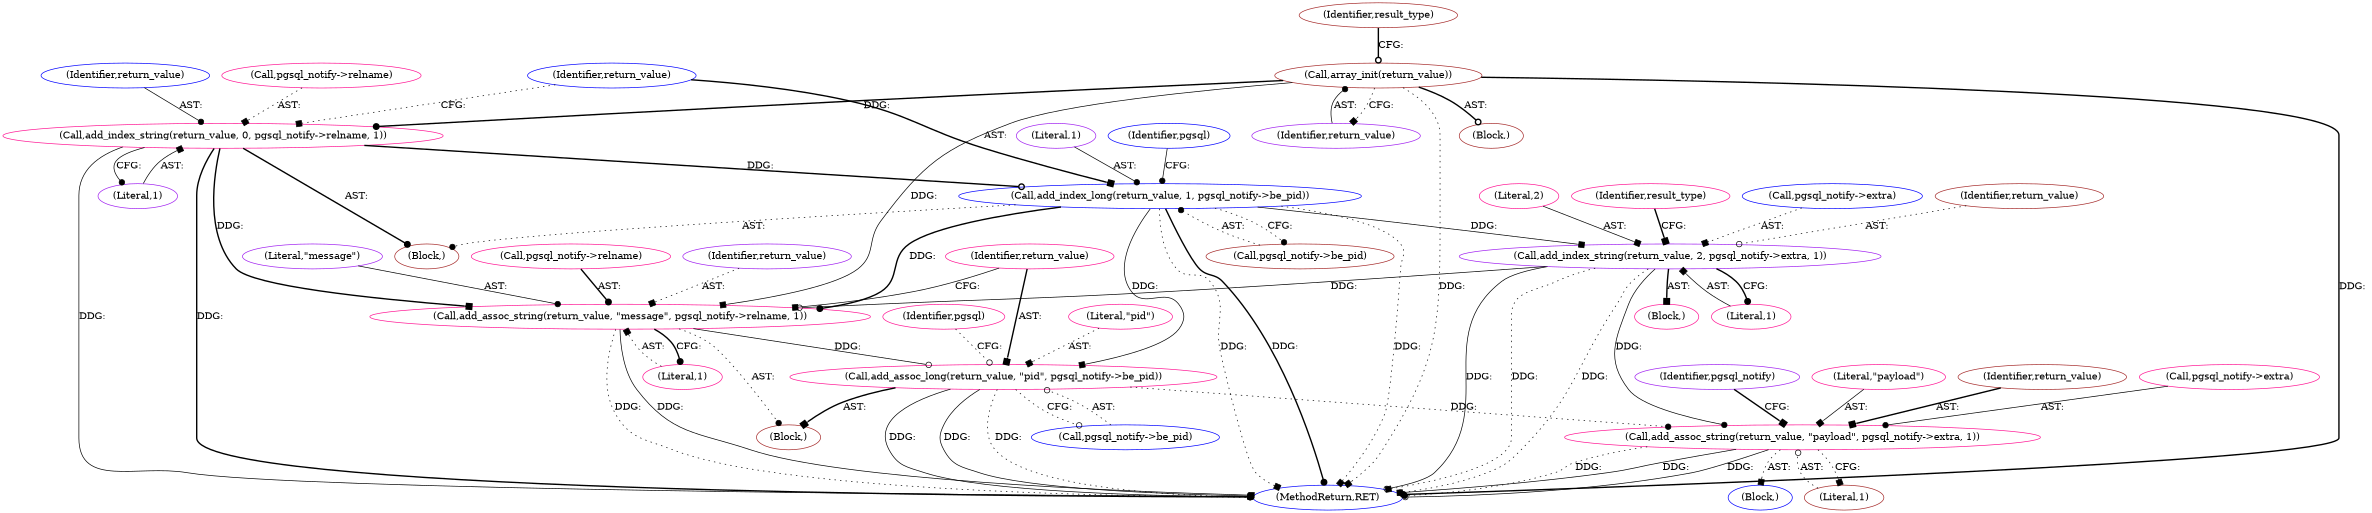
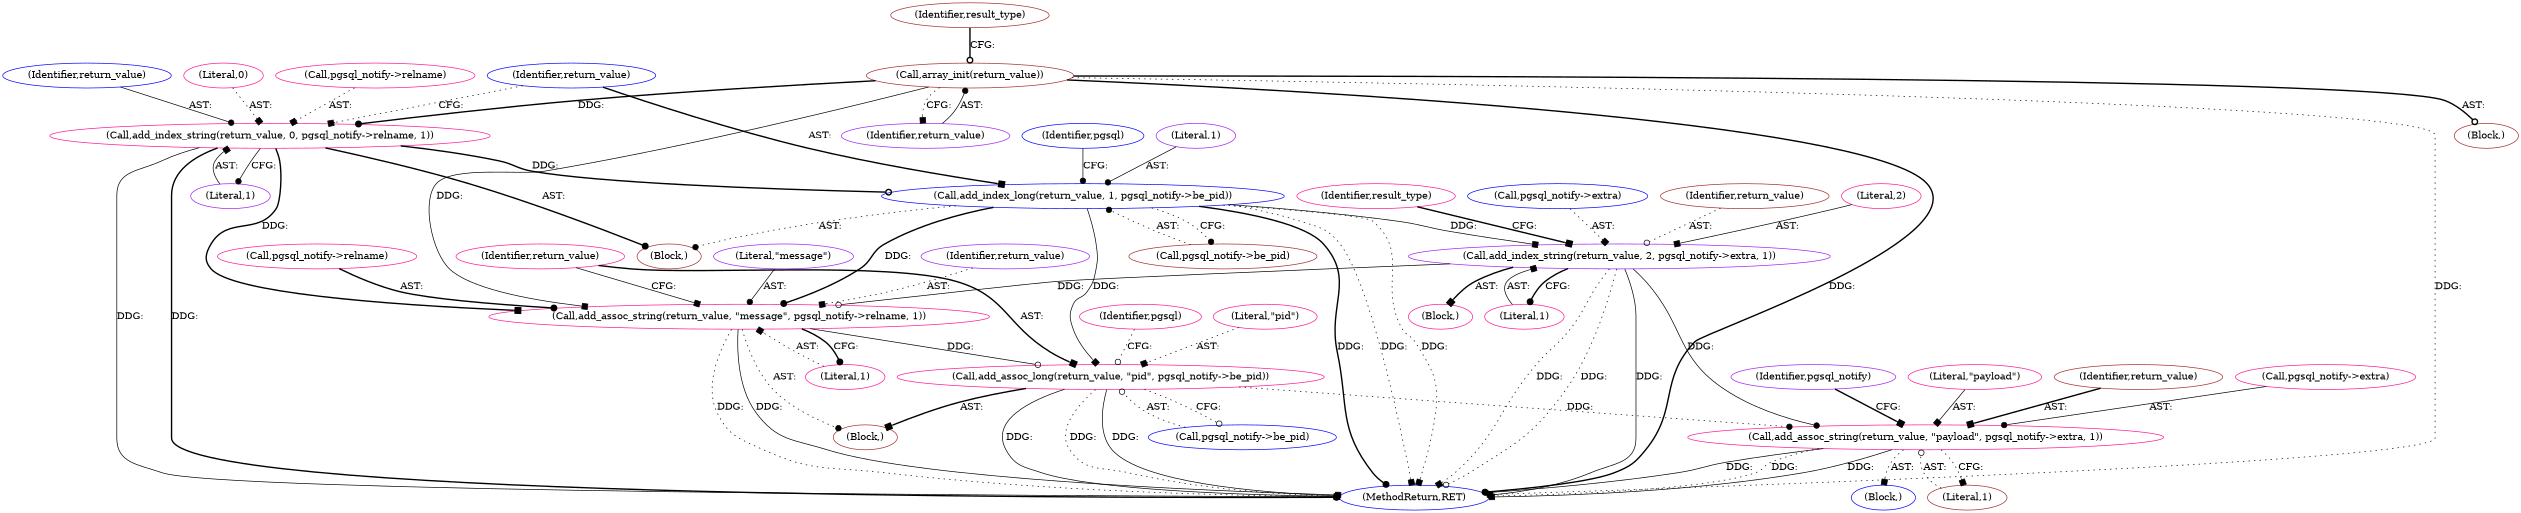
  digraph {
    fontname="DejaVu Serif"
    node [color=deeppink fontname="DejaVu Serif"]
    edge [arrowhead=box fontname="DejaVu Serif" style=dotted]
    n1 [label="(Call,add_index_string(return_value, 0, pgsql_notify->relname, 1))"]
    n2 [color=blue label="(Call,add_index_long(return_value, 1, pgsql_notify->be_pid))"]
    n3 [label="(Call,add_assoc_string(return_value, \"message\", pgsql_notify->relname, 1))"]
    n4 [color=blue label="(MethodReturn,RET)"]
    n5 [color=purple label="(Literal,1)"]
    n6 [color=brown label="(Block,)"]
    n7 [color=purple label="(Call,add_index_string(return_value, 2, pgsql_notify->extra, 1))"]
    n8 [label="(Call,add_assoc_long(return_value, \"pid\", pgsql_notify->be_pid))"]
    n9 [color=brown label="(Call,pgsql_notify->be_pid)"]
    n10 [color=brown label="(Block,)"]
    n11 [label="(Literal,1)"]
    n12 [color=brown label="(Call,array_init(return_value))"]
    n13 [color=purple label="(Identifier,return_value)"]
    n14 [color=brown label="(Block,)"]
    n15 [label="(Call,add_assoc_string(return_value, \"payload\", pgsql_notify->extra, 1))"]
    n16 [label="(Block,)"]
    n17 [label="(Literal,1)"]
    n18 [color=blue label="(Call,pgsql_notify->be_pid)"]
    n19 [color=blue label="(Block,)"]
    n20 [color=brown label="(Literal,1)"]
    n21 [color=blue label="(Identifier,pgsql)"]
    n22 [color=purple label="(Identifier,return_value)"]
    n23 [label="(Literal,\"pid\")"]
    n24 [color=purple label="(Identifier,pgsql_notify)"]
+   n25 [label="(Literal,0)"]
    n26 [label="(Literal,2)"]
    n27 [label="(Literal,\"payload\")"]
    n28 [color=blue label="(Identifier,return_value)"]
    n29 [label="(Identifier,pgsql)"]
    n30 [color=purple label="(Literal,\"message\")"]
    n31 [label="(Identifier,result_type)"]
    n32 [label="(Call,pgsql_notify->relname)"]
    n33 [color=brown label="(Identifier,return_value)"]
    n34 [label="(Call,pgsql_notify->extra)"]
    n35 [color=brown label="(Identifier,result_type)"]
    n36 [color=blue label="(Call,pgsql_notify->extra)"]
    n37 [label="(Identifier,return_value)"]
    n38 [color=brown label="(Identifier,return_value)"]
    n39 [label="(Call,pgsql_notify->relname)"]
    n40 [color=blue label="(Identifier,return_value)"]
    n41 [color=purple label="(Literal,1)"]
    n1 -> n2 [arrowhead=odot label="DDG: " style=bold]
    n1 -> n3 [label="DDG: " style=bold]
    n1 -> n4 [label="DDG: " style=solid]
    n1 -> n4 [arrowhead=dot label="DDG: " style=bold]
    n1 -> n5 [arrowhead=dot label="CFG: " style=solid]
    n1 -> n6 [arrowhead=dot label="AST: " style=bold]
    n2 -> n3 [arrowhead=dot label="DDG: " style=bold]
    n2 -> n4 [label="DDG: "]
    n2 -> n4 [arrowhead=dot label="DDG: " style=bold]
    n2 -> n4 [label="DDG: "]
    n2 -> n6 [arrowhead=dot label="AST: "]
    n2 -> n7 [label="DDG: " style=solid]
    n2 -> n8 [label="DDG: " style=solid]
    n2 -> n9 [arrowhead=dot label="CFG: "]
    n3 -> n4 [label="DDG: " style=solid]
    n3 -> n4 [arrowhead=odot label="DDG: "]
    n3 -> n8 [arrowhead=odot label="DDG: " style=solid]
    n3 -> n10 [arrowhead=dot label="AST: "]
    n3 -> n11 [arrowhead=dot label="CFG: " style=bold]
    n5 -> n1 [label="AST: " style=solid]
    n7 -> n3 [arrowhead=odot label="DDG: " style=solid]
    n7 -> n4 [arrowhead=odot label="DDG: " style=solid]
    n7 -> n4 [label="DDG: "]
    n7 -> n4 [arrowhead=odot label="DDG: "]
    n7 -> n15 [arrowhead=dot label="DDG: " style=solid]
    n7 -> n16 [label="AST: " style=bold]
    n7 -> n17 [arrowhead=dot label="CFG: " style=bold]
    n8 -> n4 [arrowhead=dot label="DDG: " style=solid]
    n8 -> n4 [label="DDG: " style=solid]
    n8 -> n4 [arrowhead=dot label="DDG: "]
    n8 -> n10 [label="AST: " style=bold]
    n8 -> n15 [arrowhead=dot label="DDG: "]
    n8 -> n18 [arrowhead=odot label="CFG: "]
    n9 -> n2 [arrowhead=dot label="AST: "]
    n11 -> n3 [label="AST: "]
    n12 -> n1 [arrowhead=dot label="DDG: " style=bold]
    n12 -> n3 [label="DDG: " style=solid]
    n12 -> n4 [arrowhead=dot label="DDG: " style=bold]
    n12 -> n4 [label="DDG: "]
    n12 -> n13 [label="CFG: "]
    n12 -> n14 [arrowhead=odot label="AST: " style=bold]
    n13 -> n12 [arrowhead=dot label="AST: " style=solid]
    n15 -> n4 [label="DDG: " style=solid]
    n15 -> n4 [arrowhead=odot label="DDG: " style=solid]
    n15 -> n4 [arrowhead=dot label="DDG: "]
    n15 -> n19 [label="AST: "]
    n15 -> n20 [label="CFG: "]
    n17 -> n7 [label="AST: " style=solid]
    n18 -> n8 [arrowhead=odot label="AST: "]
    n20 -> n15 [arrowhead=odot label="AST: "]
    n21 -> n2 [arrowhead=dot label="CFG: " style=solid]
    n22 -> n3 [label="AST: "]
    n23 -> n8 [label="AST: "]
    n24 -> n15 [label="CFG: " style=bold]
+   n25 -> n1 [label="AST: "]
    n26 -> n7 [label="AST: " style=solid]
    n27 -> n15 [label="AST: " style=solid]
    n28 -> n1 [label="CFG: "]
    n28 -> n2 [label="AST: " style=bold]
    n29 -> n8 [arrowhead=odot label="CFG: "]
    n30 -> n3 [arrowhead=dot label="AST: " style=solid]
    n31 -> n7 [label="CFG: " style=bold]
    n32 -> n3 [arrowhead=dot label="AST: " style=bold]
    n33 -> n15 [label="AST: " style=bold]
    n34 -> n15 [arrowhead=dot label="AST: " style=solid]
    n35 -> n12 [arrowhead=odot label="CFG: " style=bold]
    n36 -> n7 [label="AST: "]
    n37 -> n3 [label="CFG: " style=solid]
    n37 -> n8 [label="AST: " style=bold]
    n38 -> n7 [arrowhead=odot label="AST: "]
    n39 -> n1 [label="AST: "]
    n40 -> n1 [arrowhead=dot label="AST: " style=solid]
    n41 -> n2 [arrowhead=dot label="AST: " style=solid]
  }
